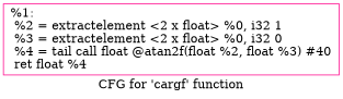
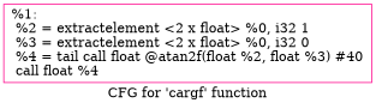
  digraph {
    label="CFG for 'cargf' function"
-   n1 [label="{%1:\l  %2 = extractelement \<2 x float\> %0, i32 1\l  %3 = extractelement \<2 x float\> %0, i32 0\l  %4 = tail call float @atan2f(float %2, float %3) #40\l  ret float %4\l}" shape=record color=deeppink]
+   n1 [label="{%1:\l  %2 = extractelement \<2 x float\> %0, i32 1\l  %3 = extractelement \<2 x float\> %0, i32 0\l  %4 = tail call float @atan2f(float %2, float %3) #40\l  call float %4\l}" shape=record color=deeppink]
  }
